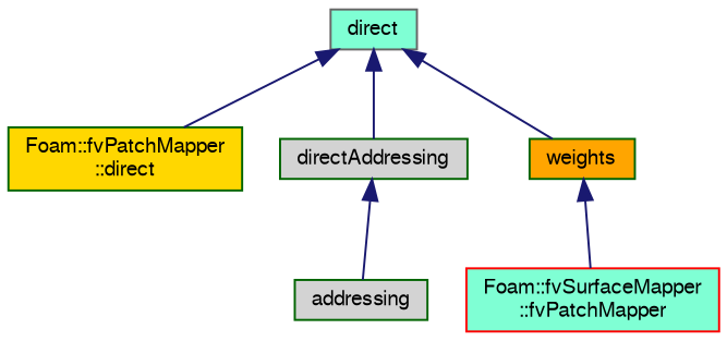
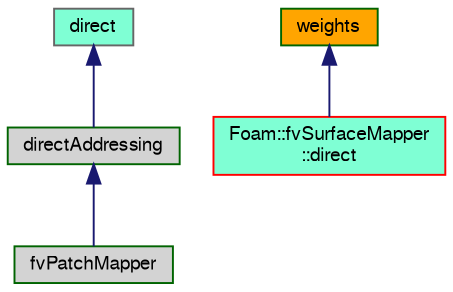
  digraph {
    rankdir=TB
    node [color=darkgreen fillcolor=aquamarine fontname=FreeSans fontsize=10 shape=record style=filled]
    edge [color=midnightblue dir=back fontname=FreeSans fontsize=10 labelfontname=FreeSans labelfontsize=10 style=solid]
    n1 [color=gray40 fontcolor=black height=0.2 label=direct width=0.4]
-   n2 [fillcolor=gold height=0.2 label="Foam::fvPatchMapper\l::direct" width=0.4]
    n3 [fillcolor=lightgrey height=0.2 label=directAddressing width=0.4]
    n4 [fillcolor=orange height=0.2 label=weights width=0.4]
-   n5 [fillcolor=lightgrey height=0.2 label=addressing width=0.4]
-   n6 [color=red height=0.2 label="Foam::fvSurfaceMapper\l::fvPatchMapper" width=0.4]
-   n1 -> n2
+   n5 [fillcolor=lightgrey height=0.2 label=fvPatchMapper width=0.4]
+   n6 [color=red height=0.2 label="Foam::fvSurfaceMapper\l::direct" width=0.4]
    n1 -> n3
-   n1 -> n4
    n3 -> n5
    n4 -> n6
  }
